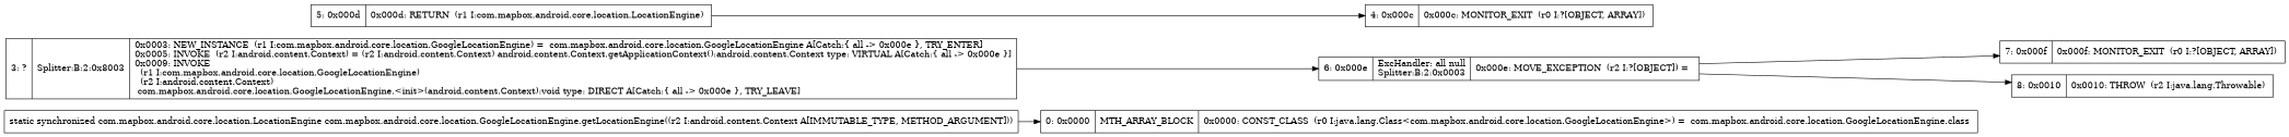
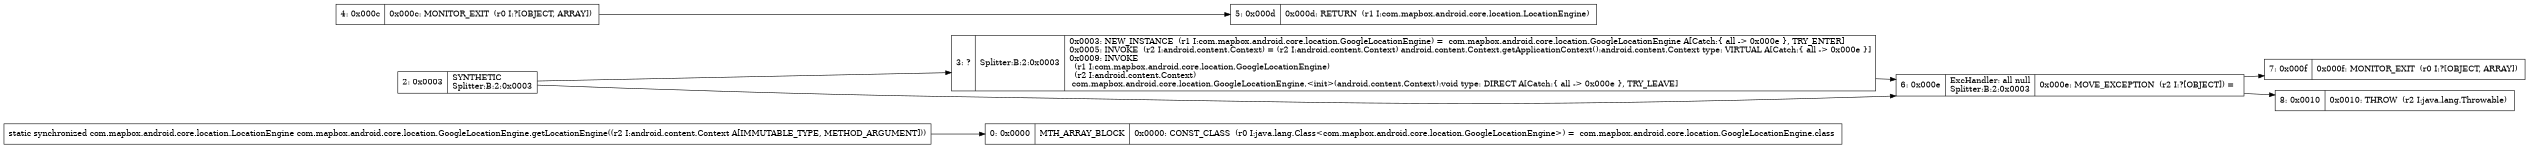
  digraph {
    rankdir=LR
    node [shape=record]
    n1 [label="{0\:\ 0x0000|MTH_ARRAY_BLOCK\l|0x0000: CONST_CLASS  (r0 I:java.lang.Class\<com.mapbox.android.core.location.GoogleLocationEngine\>) =  com.mapbox.android.core.location.GoogleLocationEngine.class \l}"]
-   n3 [label="{3\:\ ?|Splitter:B:2:0x8003\l|0x0003: NEW_INSTANCE  (r1 I:com.mapbox.android.core.location.GoogleLocationEngine) =  com.mapbox.android.core.location.GoogleLocationEngine A[Catch:\{ all \-\> 0x000e \}, TRY_ENTER]\l0x0005: INVOKE  (r2 I:android.content.Context) = (r2 I:android.content.Context) android.content.Context.getApplicationContext():android.content.Context type: VIRTUAL A[Catch:\{ all \-\> 0x000e \}]\l0x0009: INVOKE  \l  (r1 I:com.mapbox.android.core.location.GoogleLocationEngine)\l  (r2 I:android.content.Context)\l com.mapbox.android.core.location.GoogleLocationEngine.\<init\>(android.content.Context):void type: DIRECT A[Catch:\{ all \-\> 0x000e \}, TRY_LEAVE]\l}"]
+   n2 [label="{2\:\ 0x0003|SYNTHETIC\lSplitter:B:2:0x0003\l}"]
+   n3 [label="{3\:\ ?|Splitter:B:2:0x0003\l|0x0003: NEW_INSTANCE  (r1 I:com.mapbox.android.core.location.GoogleLocationEngine) =  com.mapbox.android.core.location.GoogleLocationEngine A[Catch:\{ all \-\> 0x000e \}, TRY_ENTER]\l0x0005: INVOKE  (r2 I:android.content.Context) = (r2 I:android.content.Context) android.content.Context.getApplicationContext():android.content.Context type: VIRTUAL A[Catch:\{ all \-\> 0x000e \}]\l0x0009: INVOKE  \l  (r1 I:com.mapbox.android.core.location.GoogleLocationEngine)\l  (r2 I:android.content.Context)\l com.mapbox.android.core.location.GoogleLocationEngine.\<init\>(android.content.Context):void type: DIRECT A[Catch:\{ all \-\> 0x000e \}, TRY_LEAVE]\l}"]
    n4 [label="{6\:\ 0x000e|ExcHandler: all null\lSplitter:B:2:0x0003\l|0x000e: MOVE_EXCEPTION  (r2 I:?[OBJECT]) =  \l}"]
    n5 [label="{7\:\ 0x000f|0x000f: MONITOR_EXIT  (r0 I:?[OBJECT, ARRAY]) \l}"]
    n6 [label="{8\:\ 0x0010|0x0010: THROW  (r2 I:java.lang.Throwable) \l}"]
    n7 [label="{4\:\ 0x000c|0x000c: MONITOR_EXIT  (r0 I:?[OBJECT, ARRAY]) \l}"]
    n8 [label="{5\:\ 0x000d|0x000d: RETURN  (r1 I:com.mapbox.android.core.location.LocationEngine) \l}"]
    n9 [label="{static synchronized com.mapbox.android.core.location.LocationEngine com.mapbox.android.core.location.GoogleLocationEngine.getLocationEngine((r2 I:android.content.Context A[IMMUTABLE_TYPE, METHOD_ARGUMENT])) }"]
+   n2 -> n3
+   n2 -> n4
    n3 -> n4
    n4 -> n5
    n4 -> n6
-   n8 -> n7
+   n7 -> n8
    n9 -> n1
  }
